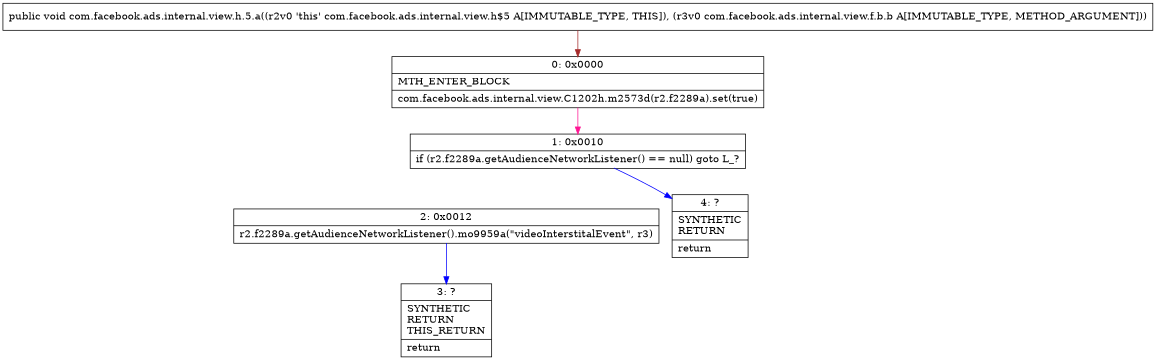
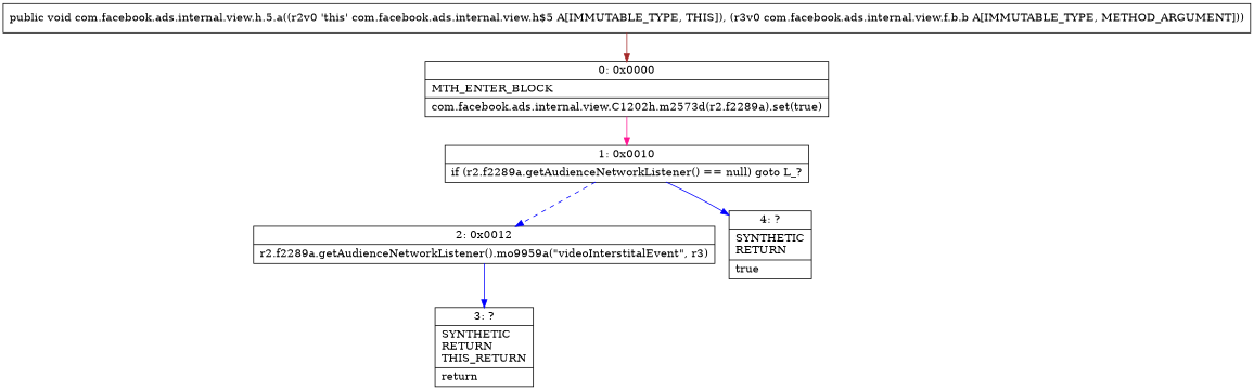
  digraph {
    node [shape=record]
    edge [color=blue]
    n1 [label="{0\:\ 0x0000|MTH_ENTER_BLOCK\l|com.facebook.ads.internal.view.C1202h.m2573d(r2.f2289a).set(true)\l}"]
    n2 [label="{1\:\ 0x0010|if (r2.f2289a.getAudienceNetworkListener() == null) goto L_?\l}"]
    n3 [label="{2\:\ 0x0012|r2.f2289a.getAudienceNetworkListener().mo9959a(\"videoInterstitalEvent\", r3)\l}"]
-   n4 [label="{4\:\ ?|SYNTHETIC\lRETURN\l|return\l}"]
+   n4 [label="{4\:\ ?|SYNTHETIC\lRETURN\l|true\l}"]
    n5 [label="{3\:\ ?|SYNTHETIC\lRETURN\lTHIS_RETURN\l|return\l}"]
    n6 [label="{public void com.facebook.ads.internal.view.h.5.a((r2v0 'this' com.facebook.ads.internal.view.h$5 A[IMMUTABLE_TYPE, THIS]), (r3v0 com.facebook.ads.internal.view.f.b.b A[IMMUTABLE_TYPE, METHOD_ARGUMENT])) }"]
    n1 -> n2 [color=deeppink]
+   n2 -> n3 [style=dashed]
    n2 -> n4
    n3 -> n5
    n6 -> n1 [color=brown]
  }
